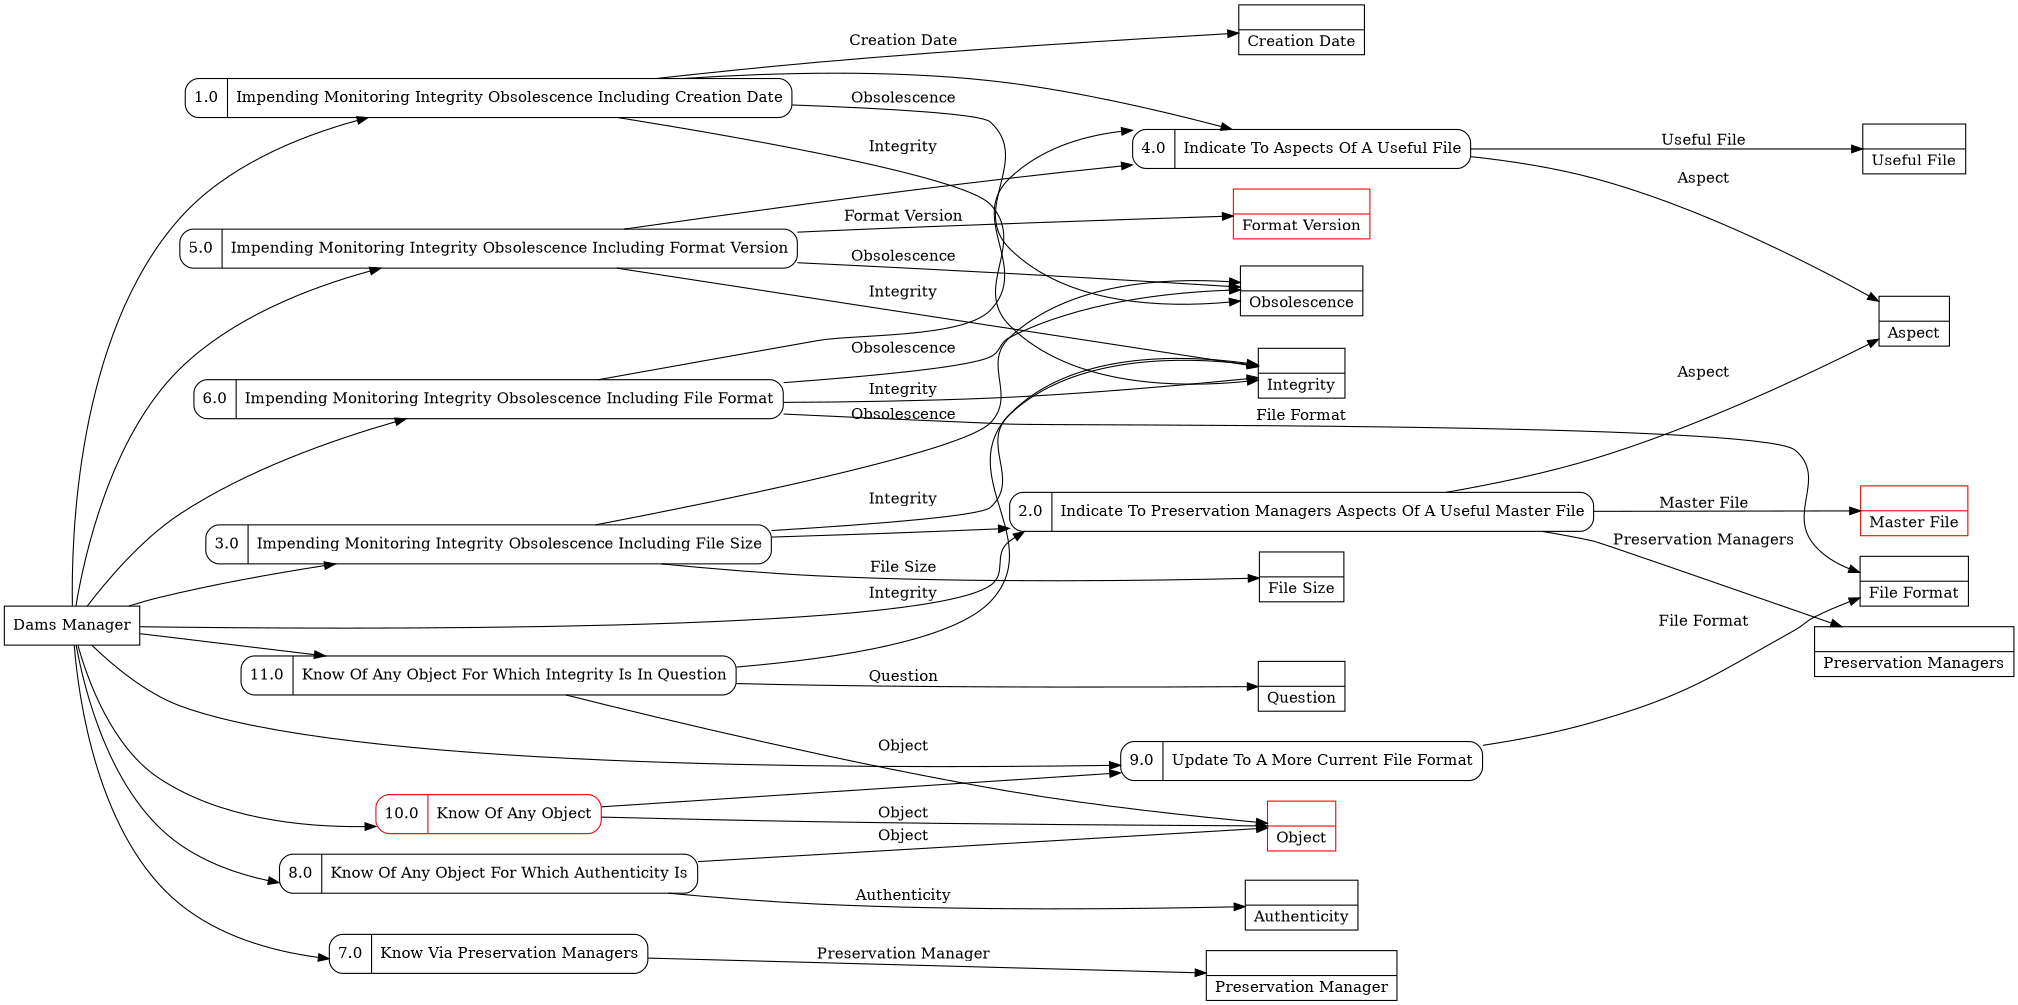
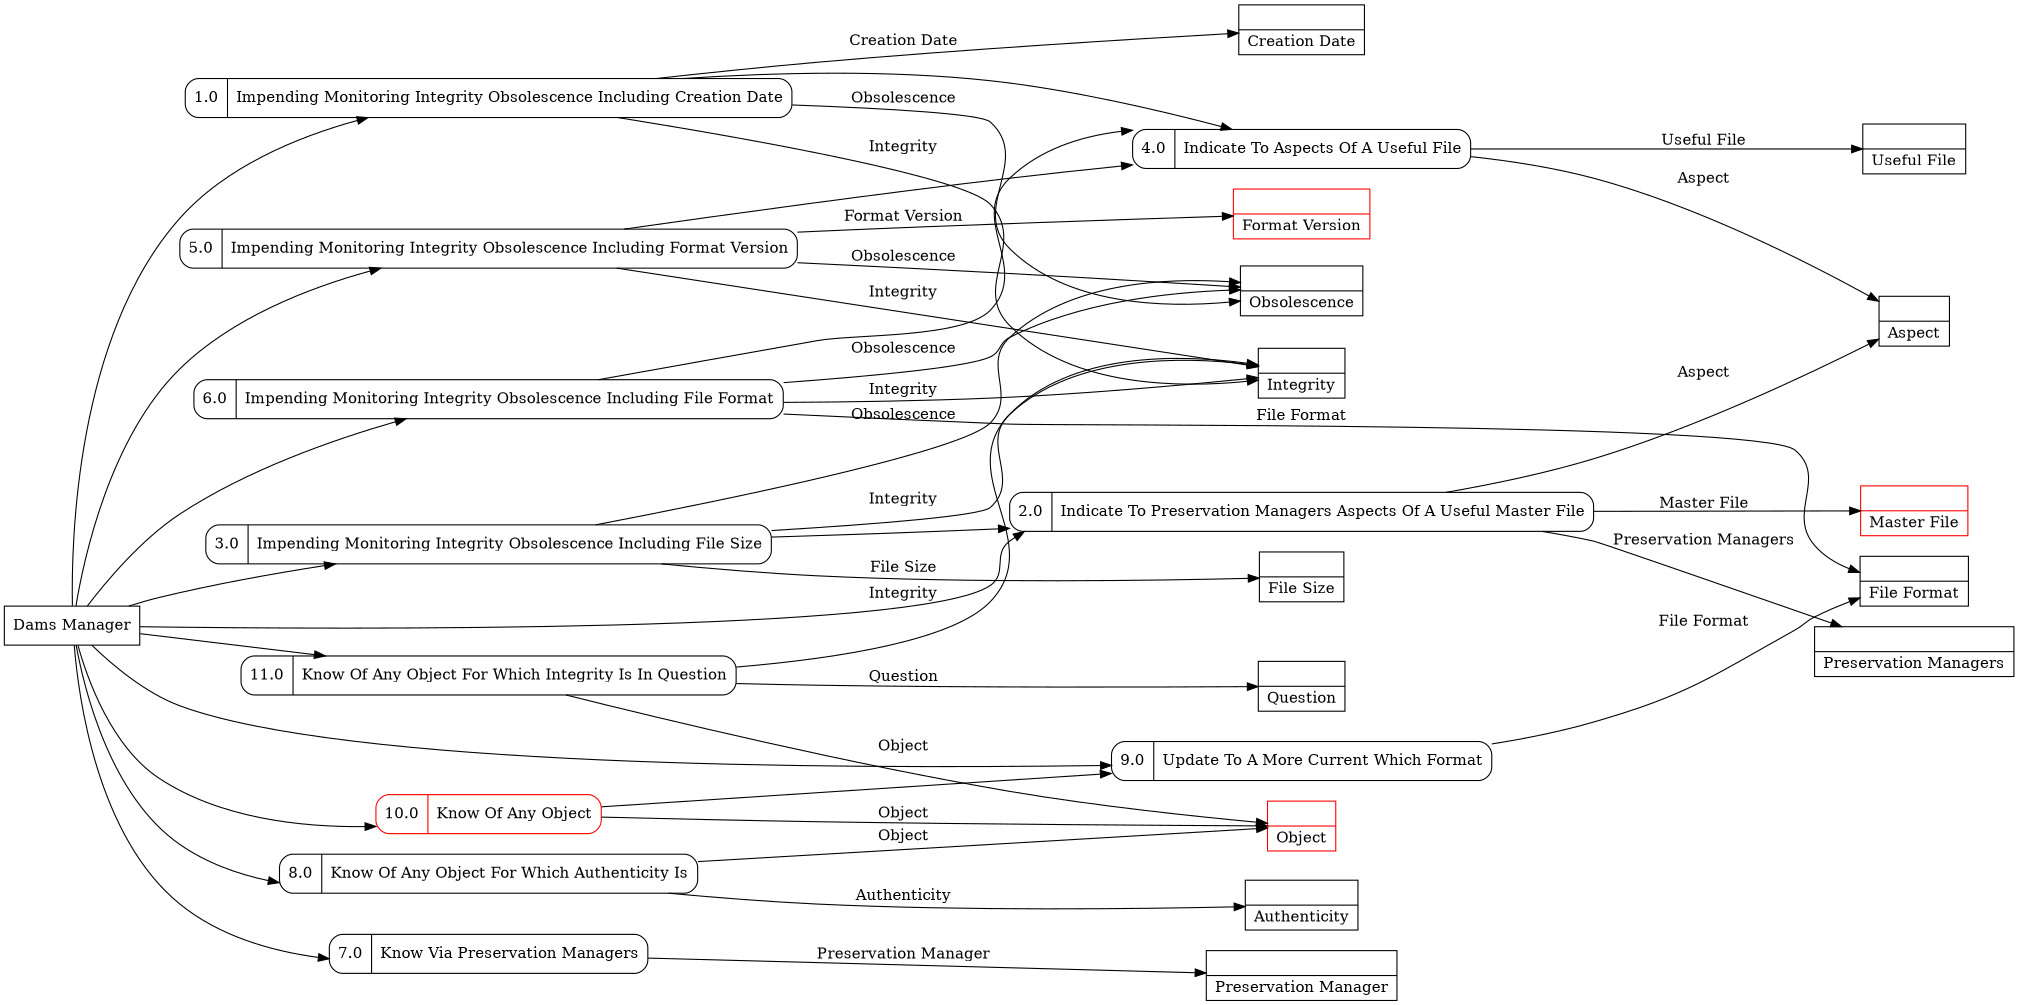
  digraph {
    rankdir=LR
    node [shape=record]
    n1 [color=red label="<f0>  |<f1> Format Version "]
    n2 [label="<f0>  |<f1> Integrity "]
    n3 [label="<f0>  |<f1> File Format "]
    n4 [label="<f0>  |<f1> Creation Date "]
    n5 [label="<f0>  |<f1> Useful File "]
    n6 [label="<f0>  |<f1> Aspect "]
    n7 [label="<f0>  |<f1> Obsolescence "]
    n8 [label="<f0>  |<f1> File Size "]
    n9 [color=red label="<f0>  |<f1> Object "]
    n10 [label="<f0>  |<f1> Authenticity "]
    n11 [label="<f0>  |<f1> Preservation Managers "]
    n12 [label="<f0>  |<f1> Question "]
    n13 [color=red label="<f0>  |<f1> Master File "]
    n14 [label="<f0>  |<f1> Preservation Manager "]
    n15 [label="Dams Manager" shape=box]
    n16 [label="{<f0> 1.0|<f1> Impending Monitoring Integrity Obsolescence Including Creation Date }" shape=Mrecord]
    n17 [label="{<f0> 2.0|<f1> Indicate To Preservation Managers Aspects Of A Useful Master File }" shape=Mrecord]
    n18 [label="{<f0> 3.0|<f1> Impending Monitoring Integrity Obsolescence Including File Size }" shape=Mrecord]
    n19 [label="{<f0> 5.0|<f1> Impending Monitoring Integrity Obsolescence Including Format Version }" shape=Mrecord]
    n20 [label="{<f0> 6.0|<f1> Impending Monitoring Integrity Obsolescence Including File Format }" shape=Mrecord]
    n21 [label="{<f0> 7.0|<f1> Know Via Preservation Managers }" shape=Mrecord]
    n22 [label="{<f0> 8.0|<f1> Know Of Any Object For Which Authenticity Is }" shape=Mrecord]
-   n23 [label="{<f0> 9.0|<f1> Update To A More Current File Format }" shape=Mrecord]
+   n23 [label="{<f0> 9.0|<f1> Update To A More Current Which Format }" shape=Mrecord]
    n24 [color=red label="{<f0> 10.0|<f1> Know Of Any Object }" shape=Mrecord]
    n25 [label="{<f0> 11.0|<f1> Know Of Any Object For Which Integrity Is In Question }" shape=Mrecord]
    n26 [label="{<f0> 4.0|<f1> Indicate To Aspects Of A Useful File }" shape=Mrecord]
    n15 -> n16
    n15 -> n17
    n15 -> n18
    n15 -> n19
    n15 -> n20
    n15 -> n21
    n15 -> n22
    n15 -> n23
    n15 -> n24
    n15 -> n25
    n16 -> n2 [label=Integrity]
    n16 -> n4 [label="Creation Date"]
    n16 -> n7 [label=Obsolescence]
    n16 -> n26
    n17 -> n6 [label=Aspect]
    n17 -> n11 [label="Preservation Managers"]
    n17 -> n13 [label="Master File"]
    n18 -> n2 [label=Integrity]
    n18 -> n7 [label=Obsolescence]
    n18 -> n8 [label="File Size"]
    n18 -> n17
    n19 -> n1 [label="Format Version"]
    n19 -> n2 [label=Integrity]
    n19 -> n7 [label=Obsolescence]
    n19 -> n26
    n20 -> n2 [label=Integrity]
    n20 -> n3 [label="File Format"]
    n20 -> n7 [label=Obsolescence]
    n20 -> n26
    n21 -> n14 [label="Preservation Manager"]
    n22 -> n9 [label=Object]
    n22 -> n10 [label=Authenticity]
    n23 -> n3 [label="File Format"]
    n24 -> n9 [label=Object]
    n24 -> n23
    n25 -> n2 [label=Integrity]
    n25 -> n9 [label=Object]
    n25 -> n12 [label=Question]
    n26 -> n5 [label="Useful File"]
    n26 -> n6 [label=Aspect]
  }
